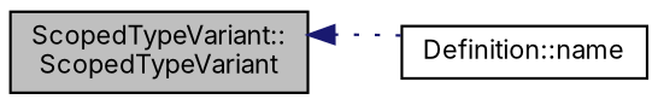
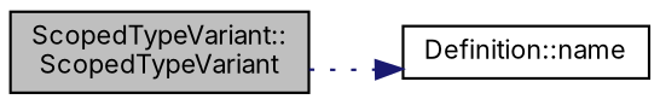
  digraph {
    rankdir=LR
    fontname=Inter
    node [color=black fontname=Inter fontsize=10 shape=record style=filled]
    n1 [fillcolor=grey75 fontcolor=black height=0.2 label="ScopedTypeVariant::\lScopedTypeVariant" width=0.4]
    n2 [fillcolor=white height=0.2 label="Definition::name" width=0.4]
-   n2 -> n1 [color=midnightblue fontname=Inter fontsize=10 labelfontname=Helvetica labelfontsize=10 style=dotted]
+   n1 -> n2 [color=midnightblue fontname=Inter fontsize=10 labelfontname=Helvetica labelfontsize=10 style=dotted]
  }
